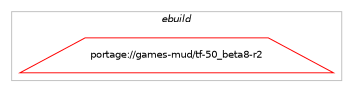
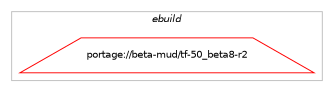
  digraph {
    compound=true
    concentrate=true
    fontname=Helvetica
    fontsize=10
    newrank=true
    rankdir=TB
    ranksep=1.5
-   n1 [color=red fontname=Helvetica fontsize=10 label="portage://games-mud/tf-50_beta8-r2" width=4 shape=trapezium]
+   n1 [color=red fontname=Helvetica fontsize=10 label="portage://beta-mud/tf-50_beta8-r2" width=4 shape=trapezium]
    subgraph cluster_1 {
      color=gray
      label=<<i>ebuild</i>>
      rank=same
      n1
    }
    subgraph cluster_2 {
      color=gray
      label=<<i>dependencies</i>>
      subgraph cluster_3 {
        color=gray
        fillcolor="#eeeeee"
        label=<<i>compile</i>>
        style=filled
      }
      subgraph cluster_4 {
        color=gray
        fillcolor="#eeeeee"
        label=<<i>compile and run</i>>
        style=filled
      }
      subgraph cluster_5 {
        color=gray
        fillcolor="#eeeeee"
        label=<<i>run</i>>
        style=filled
      }
    }
    subgraph cluster_6 {
      color=gray
      label=<<i>candidates</i>>
      rank=same
    }
  }
